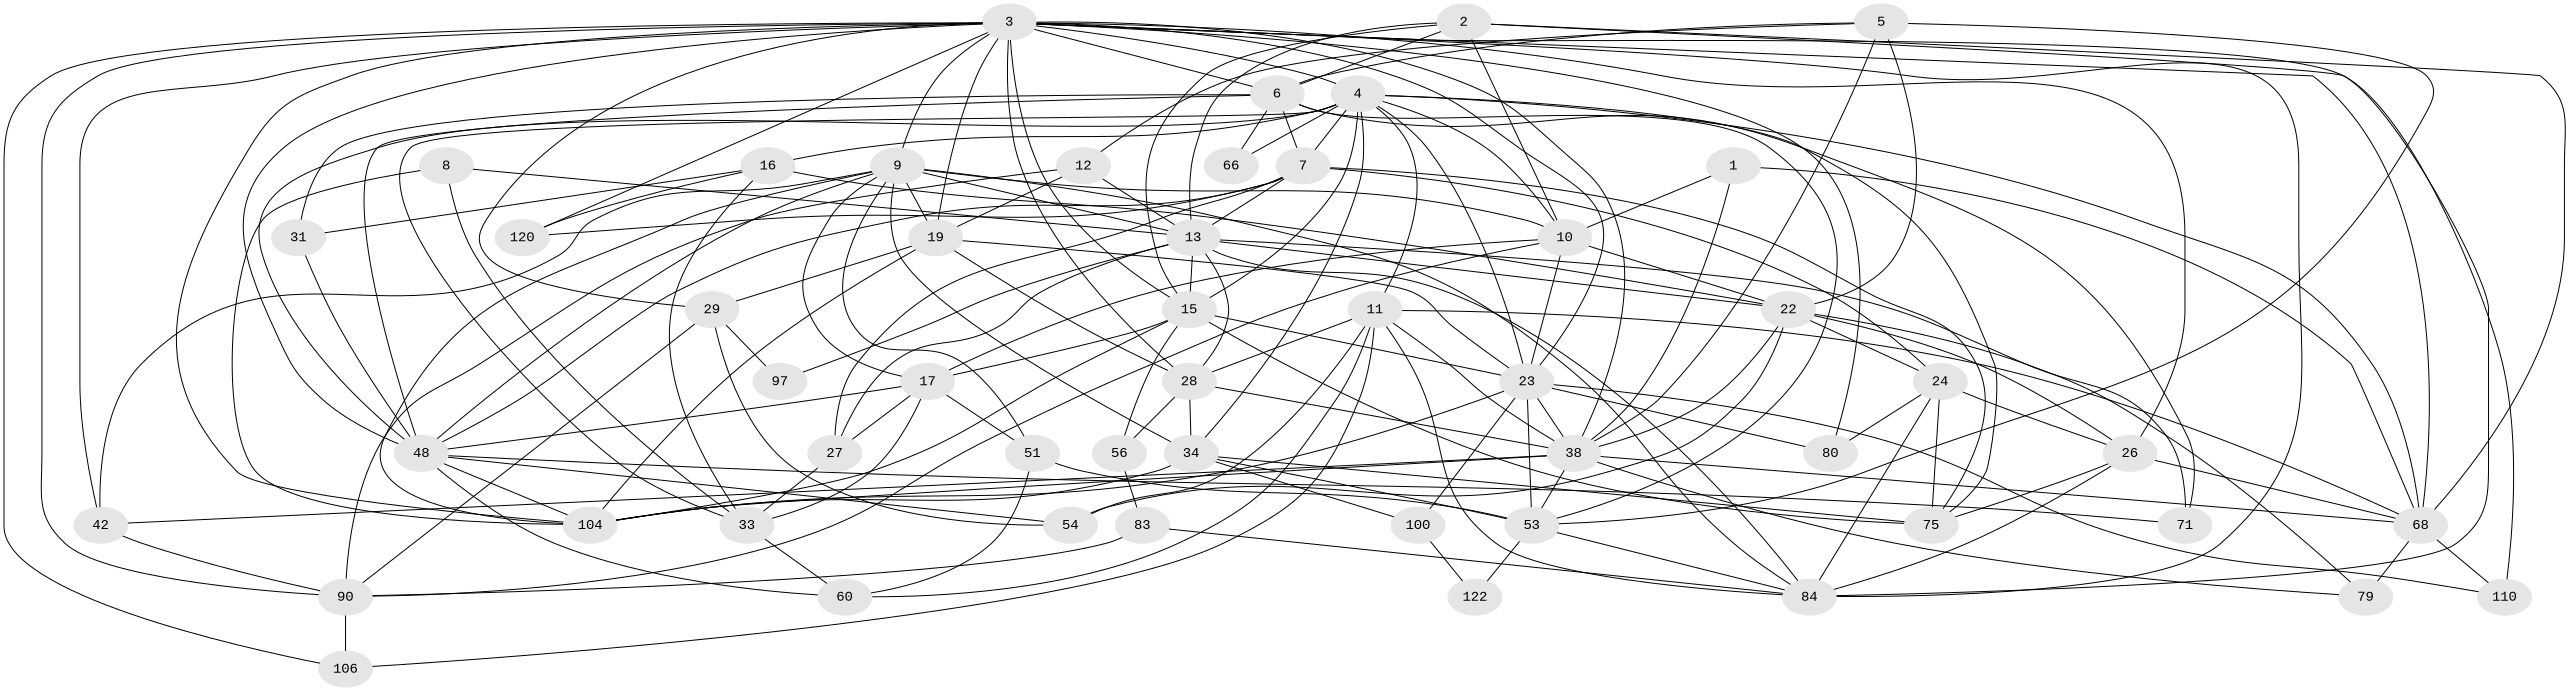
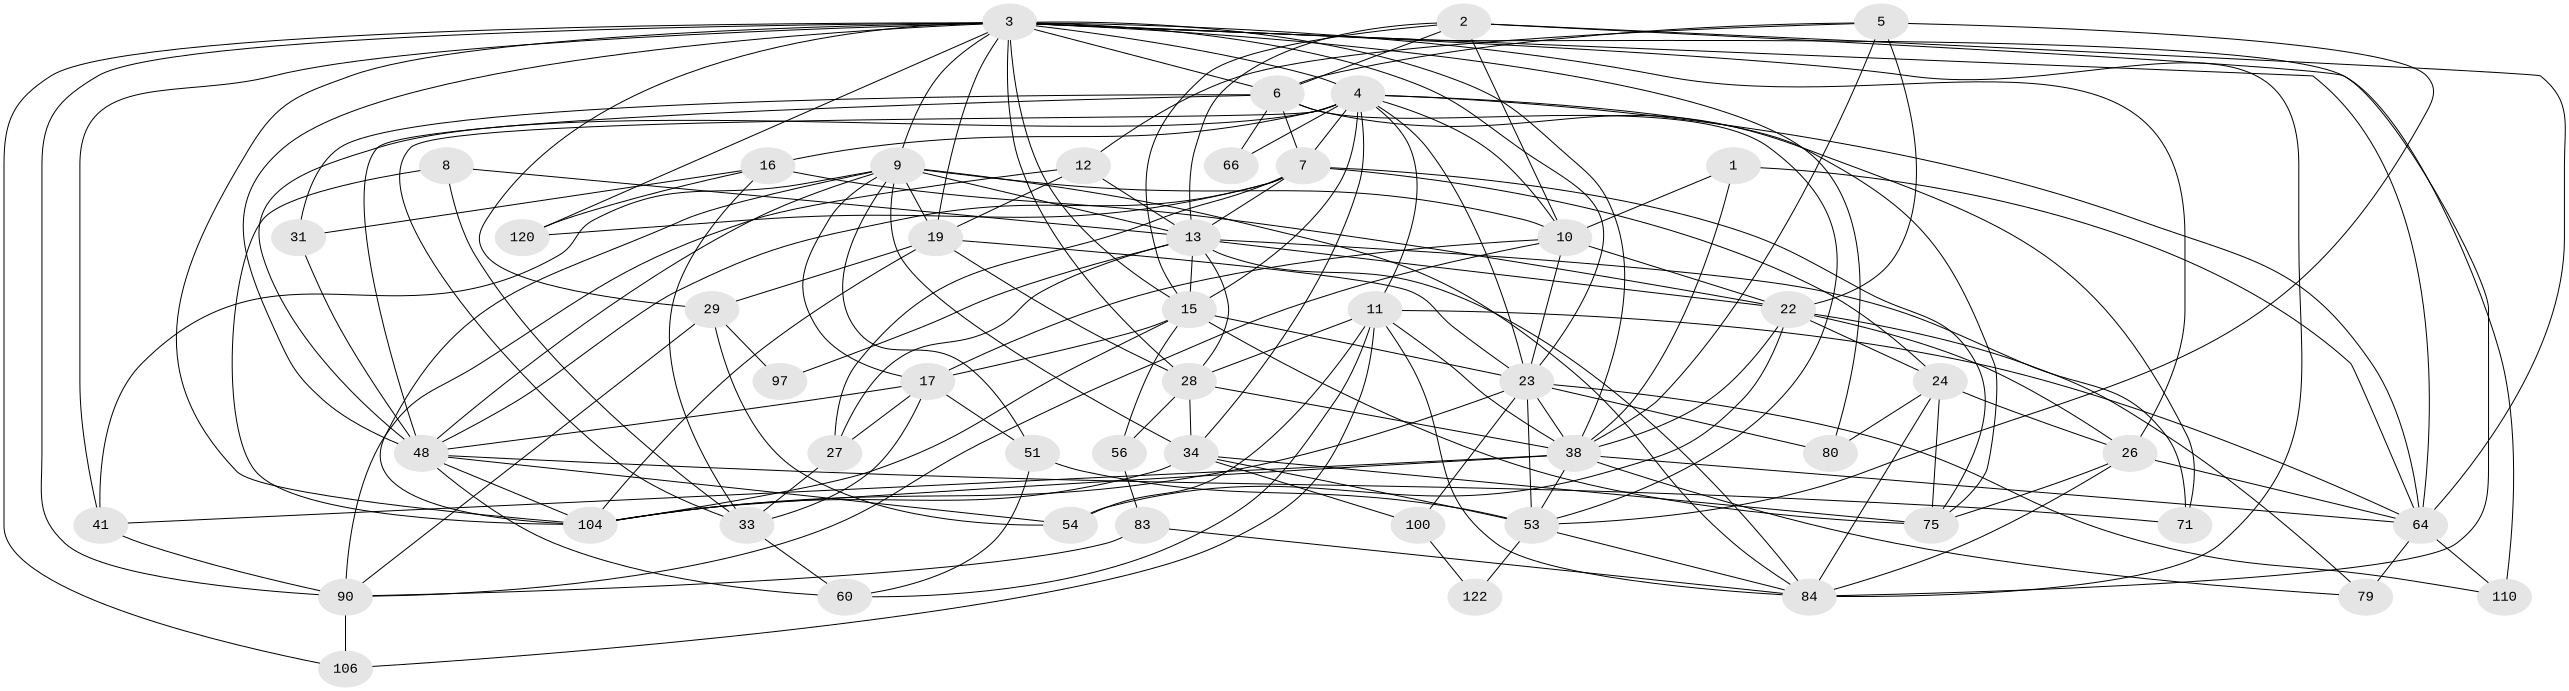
  graph {
    fontname="Liberation Mono"
    node [color=gray90 fontname="Liberation Mono" style=filled]
    edge [fontname="Liberation Mono"]
    10 [super="+42+49+61"]
    23 [super="+50+87"]
    90 [super="+96"]
    22 [super="+44"]
    17 [super="+57+48"]
    1
    38 [super="+59"]
-   64 [super="+73" label=68]
-   41 [label=42]
+   64 [super="+73"]
+   41
    104 [super="+111"]
    53 [super="+118+113"]
    79
    110
    2 [super="+116"]
    6 [super="+32+101"]
    13 [super="+14"]
    15 [super="+81"]
    84 [super="+105+93"]
    n19 [label=48 super="+72+115"]
    7 [super="+67+37+98"]
    66
    31
    71
    28 [super="+39"]
    27 [super="+103"]
    97
    75 [super="+89"]
    56
    3 [super="+77+55+30+119+21"]
    4 [super="+36+18"]
    9 [super="+40+82"]
    19 [super="+35"]
    26 [super="+62+123"]
    29 [super="+70"]
    80 [super="+99"]
    106
    120
    11 [super="+63"]
    16 [super="+126"]
    33 [super="+74+52"]
    34 [super="+69+45"]
    51
    100
    54
    60 [super="+114"]
    24 [super="+86"]
    5
    12 [super="+20"]
    122
    8
    83
    10 -- 23
    10 -- 90
    10 -- 22
    10 -- 17
    23 -- 38
    23 -- 104
    23 -- 53 [weight=2]
    23 -- 110
    23 -- 80
    23 -- 100
    90 -- 106
    22 -- 38
    22 -- 79
    22 -- 26
    22 -- 54
    22 -- 24
    17 -- n19
    17 -- 27
    17 -- 33
    17 -- 51
    1 -- 10
    1 -- 38
    1 -- 64
    38 -- 64
    38 -- 41
    38 -- 104
    38 -- 53 [weight=2]
    38 -- 79
    64 -- 79
    64 -- 110
    41 -- 90
    53 -- 84
    53 -- 122
    2 -- 10
    2 -- 64
    2 -- 6
    2 -- 13
    2 -- 15
    2 -- 84
    6 -- 53
    6 -- n19 [weight=2]
    6 -- 7
    6 -- 66
    6 -- 31
    6 -- 71
    13 -- 22
    13 -- 15
    13 -- 84
    13 -- 71
    13 -- 28
    13 -- 27
    13 -- 97
    15 -- 23 [weight=3]
    15 -- 17
    15 -- 104
    15 -- 75
    15 -- 56
    n19 -- 104
    n19 -- 71
    n19 -- 54
    n19 -- 60
    7 -- 13
    7 -- n19
    7 -- 27
    7 -- 75
    7 -- 120
    7 -- 24
    31 -- n19
    28 -- 38
    28 -- 56
    28 -- 34
    27 -- 33
    56 -- 83
    3 -- 23
    3 -- 90
    3 -- 38
    3 -- 64 [weight=2]
    3 -- 41
    3 -- 104
    3 -- 110 [weight=2]
    3 -- 6
    3 -- 15 [weight=2]
    3 -- 84 [weight=2]
    3 -- n19
    3 -- 28 [weight=2]
    3 -- 4
    3 -- 9 [weight=3]
    3 -- 19 [weight=2]
    3 -- 26
    3 -- 29
    3 -- 80
    3 -- 106
    3 -- 120
    4 -- 10
    4 -- 23
    4 -- 64
    4 -- 15
    4 -- n19
    4 -- 7
    4 -- 66
    4 -- 75
    4 -- 11
    4 -- 16
    4 -- 33
    4 -- 34
    9 -- 10
    9 -- 17
    9 -- 41
    9 -- 104
    9 -- 13
    9 -- 84
    9 -- n19
    9 -- 19
    9 -- 34
    9 -- 51
    19 -- 23
    19 -- 104
    19 -- 28
    19 -- 29
    26 -- 64
    26 -- 84
    26 -- 75
    29 -- 90
    29 -- 97
    29 -- 54 [weight=2]
    11 -- 38
    11 -- 64
    11 -- 84
    11 -- 28
    11 -- 106
    11 -- 54
    11 -- 60
    16 -- 22 [weight=2]
    16 -- 31
    16 -- 120
    16 -- 33
    33 -- 60
    34 -- 104
    34 -- 53 [weight=2]
    34 -- 75
    34 -- 100
    51 -- 53
    51 -- 60
    100 -- 122
    24 -- 84
    24 -- 75
    24 -- 26
    24 -- 80
    5 -- 22
    5 -- 38
    5 -- 53
    5 -- 6
    5 -- 12
    12 -- 90
    12 -- 13
    12 -- 19
    8 -- 104
    8 -- 13
    8 -- 33
    83 -- 90
    83 -- 84
  }
